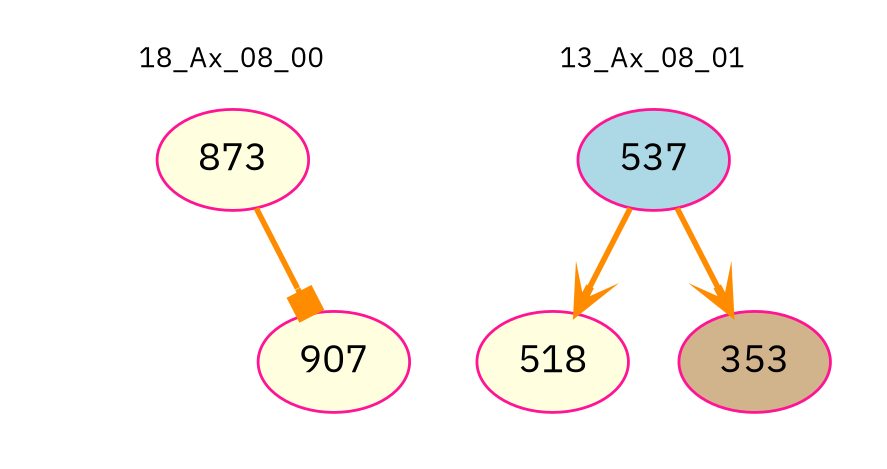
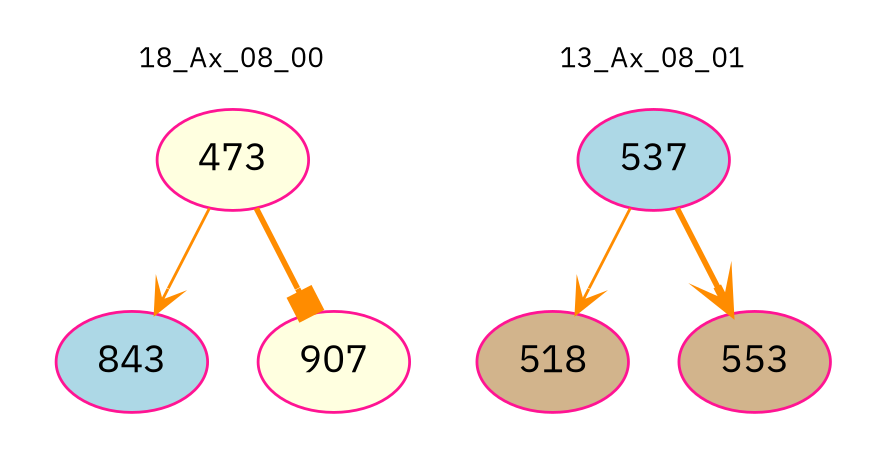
  digraph {
    fontname="IBM Plex Sans"
    node [color=deeppink fillcolor=lightyellow fontname="IBM Plex Sans" style=filled]
    edge [arrowhead=vee color=darkorange fontname="IBM Plex Sans" style=solid]
-   n1 [label=873]
+   n1 [label=473]
+   n2 [fillcolor=lightblue label=843]
    n3 [label=907]
    n4 [fillcolor=lightblue label=537]
-   n5 [label=518]
-   n6 [fillcolor=tan label=353]
+   n5 [fillcolor=tan label=518]
+   n6 [fillcolor=tan label=553]
    subgraph cluster_1 {
      color=white
      fontsize=10
      label="18_Ax_08_00"
      n1
+     n2
      n3
    }
    subgraph cluster_2 {
      color=white
      fontsize=10
      label="13_Ax_08_01"
      n4
      n5
      n6
    }
+   n1 -> n2
    n1 -> n3 [arrowhead=box style=bold]
-   n4 -> n5 [style=bold]
+   n4 -> n5
    n4 -> n6 [style=bold]
  }
